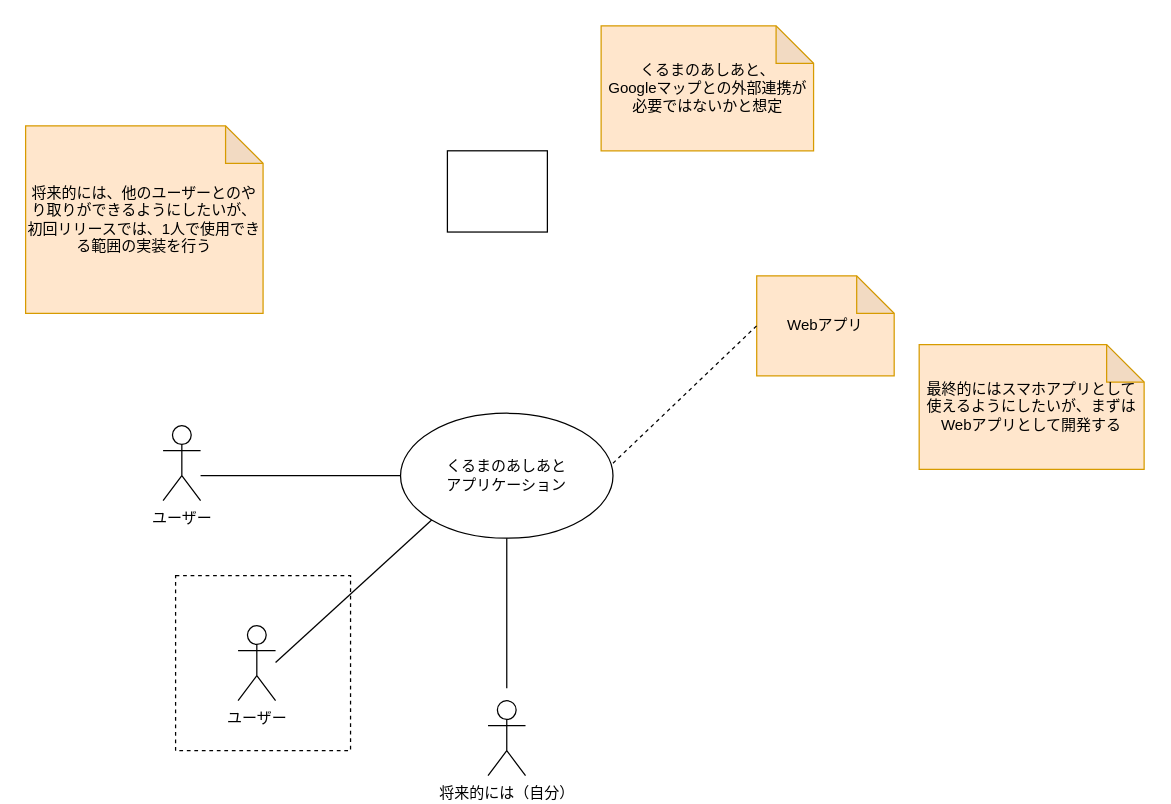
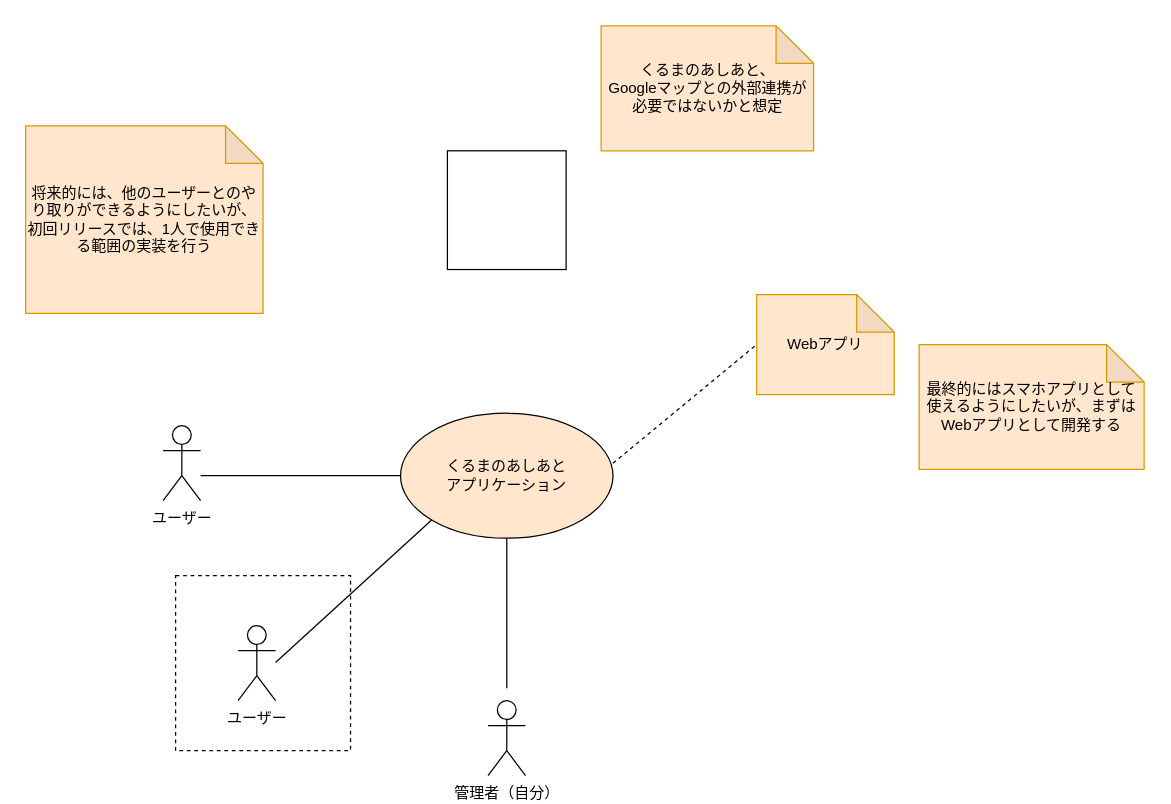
  <mxCell id="0" />
  <mxCell id="1" parent="0" />
  <mxCell id="2" value="" style="whiteSpace=wrap;html=1;aspect=fixed;fontColor=#000000;dashed=1;" vertex="1" parent="1"><mxGeometry x="140" y="460" width="140" height="140" as="geometry" /></mxCell>
- <mxCell id="3" value="くるまのあしあと&lt;br&gt;アプリケーション" style="ellipse;whiteSpace=wrap;html=1;" vertex="1" parent="1"><mxGeometry x="320" y="330" width="170" height="100" as="geometry" /></mxCell>
+ <mxCell id="3" value="くるまのあしあと&lt;br&gt;アプリケーション" style="ellipse;whiteSpace=wrap;html=1;fillColor=#ffe6cc;" vertex="1" parent="1"><mxGeometry x="320" y="330" width="170" height="100" as="geometry" /></mxCell>
  <mxCell id="4" value="ユーザー" style="shape=umlActor;verticalLabelPosition=bottom;verticalAlign=top;html=1;" vertex="1" parent="1"><mxGeometry x="130" y="340" width="30" height="60" as="geometry" /></mxCell>
  <mxCell id="5" value="" style="endArrow=none;html=1;" edge="1" parent="1"><mxGeometry relative="1" as="geometry"><mxPoint x="160" y="380" as="sourcePoint" /><mxPoint x="320" y="380" as="targetPoint" /></mxGeometry></mxCell>
- <mxCell id="6" value="&lt;font color=&quot;#000000&quot;&gt;Webアプリ&lt;/font&gt;" style="shape=note;whiteSpace=wrap;html=1;backgroundOutline=1;darkOpacity=0.05;fillColor=#ffe6cc;strokeColor=#d79b00;" vertex="1" parent="1"><mxGeometry x="605" y="220" width="110" height="80" as="geometry" /></mxCell>
+ <mxCell id="6" value="&lt;font color=&quot;#000000&quot;&gt;Webアプリ&lt;/font&gt;" style="shape=note;whiteSpace=wrap;html=1;backgroundOutline=1;darkOpacity=0.05;fillColor=#ffe6cc;strokeColor=#d79b00;" vertex="1" parent="1"><mxGeometry x="605" y="235" width="110" height="80" as="geometry" /></mxCell>
  <mxCell id="7" value="" style="endArrow=none;dashed=1;html=1;fontColor=#000000;entryX=0;entryY=0.5;entryDx=0;entryDy=0;entryPerimeter=0;exitX=0.5;exitY=0;exitDx=0;exitDy=0;" edge="1" parent="1" target="6"><mxGeometry width="50" height="50" relative="1" as="geometry"><mxPoint x="490" y="370" as="sourcePoint" /><mxPoint x="525" y="300" as="targetPoint" /></mxGeometry></mxCell>
  <mxCell id="8" value="&lt;font color=&quot;#000000&quot;&gt;将来的には、他のユーザーとのやり取りができるようにしたいが、&lt;br&gt;初回リリースでは、1人で使用できる範囲の実装を行う&lt;/font&gt;" style="shape=note;whiteSpace=wrap;html=1;backgroundOutline=1;darkOpacity=0.05;fillColor=#ffe6cc;strokeColor=#d79b00;" vertex="1" parent="1"><mxGeometry x="20" y="100" width="190" height="150" as="geometry" /></mxCell>
  <mxCell id="9" value="ユーザー" style="shape=umlActor;verticalLabelPosition=bottom;verticalAlign=top;html=1;" vertex="1" parent="1"><mxGeometry x="190" y="500" width="30" height="60" as="geometry" /></mxCell>
  <mxCell id="10" value="" style="endArrow=none;html=1;entryX=0;entryY=1;entryDx=0;entryDy=0;" edge="1" parent="1" target="3"><mxGeometry relative="1" as="geometry"><mxPoint x="220" y="529.5" as="sourcePoint" /><mxPoint x="380" y="529.5" as="targetPoint" /></mxGeometry></mxCell>
- <mxCell id="11" value="将来的には（自分）" style="shape=umlActor;verticalLabelPosition=bottom;verticalAlign=top;html=1;" vertex="1" parent="1"><mxGeometry x="390" y="560" width="30" height="60" as="geometry" /></mxCell>
+ <mxCell id="11" value="管理者（自分）" style="shape=umlActor;verticalLabelPosition=bottom;verticalAlign=top;html=1;" vertex="1" parent="1"><mxGeometry x="390" y="560" width="30" height="60" as="geometry" /></mxCell>
  <mxCell id="12" value="" style="endArrow=none;html=1;exitX=0.5;exitY=1;exitDx=0;exitDy=0;" edge="1" parent="1" source="3"><mxGeometry relative="1" as="geometry"><mxPoint x="400" y="430" as="sourcePoint" /><mxPoint x="405" y="550" as="targetPoint" /></mxGeometry></mxCell>
  <mxCell id="13" value="&lt;font color=&quot;#000000&quot;&gt;最終的にはスマホアプリとして使えるようにしたいが、まずはWebアプリとして開発する&lt;/font&gt;" style="shape=note;whiteSpace=wrap;html=1;backgroundOutline=1;darkOpacity=0.05;fillColor=#ffe6cc;strokeColor=#d79b00;" vertex="1" parent="1"><mxGeometry x="735" y="275" width="180" height="100" as="geometry" /></mxCell>
- <mxCell id="14" value="Googleマップ" style="whiteSpace=wrap;html=1;aspect=fixed;fontColor=#FFFFFF;" vertex="1" parent="1"><mxGeometry x="357.5" y="120" width="80" height="65" as="geometry" /></mxCell>
+ <mxCell id="14" value="Googleマップ" style="whiteSpace=wrap;html=1;aspect=fixed;fontColor=#FFFFFF;" vertex="1" parent="1"><mxGeometry x="357.5" y="120" width="95" height="95" as="geometry" /></mxCell>
  <mxCell id="15" value="&lt;font color=&quot;#000000&quot;&gt;くるまのあしあと、&lt;br&gt;Googleマップとの外部連携が必要ではないかと想定&lt;/font&gt;" style="shape=note;whiteSpace=wrap;html=1;backgroundOutline=1;darkOpacity=0.05;fillColor=#ffe6cc;strokeColor=#d79b00;align=center;" vertex="1" parent="1"><mxGeometry x="480.5" y="20" width="170" height="100" as="geometry" /></mxCell>
